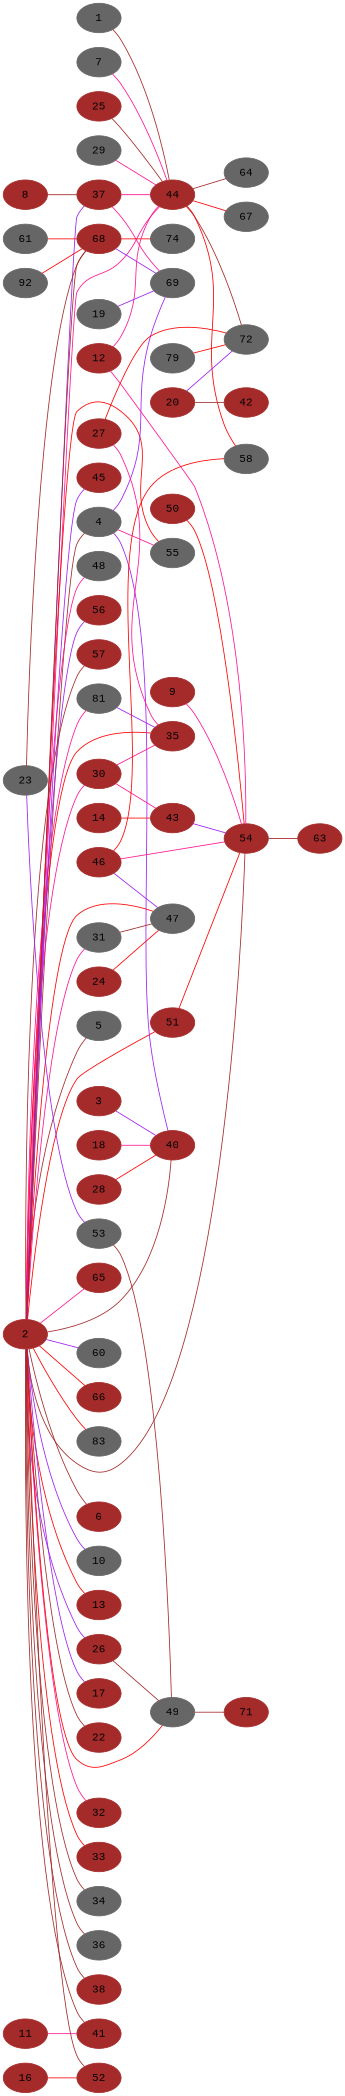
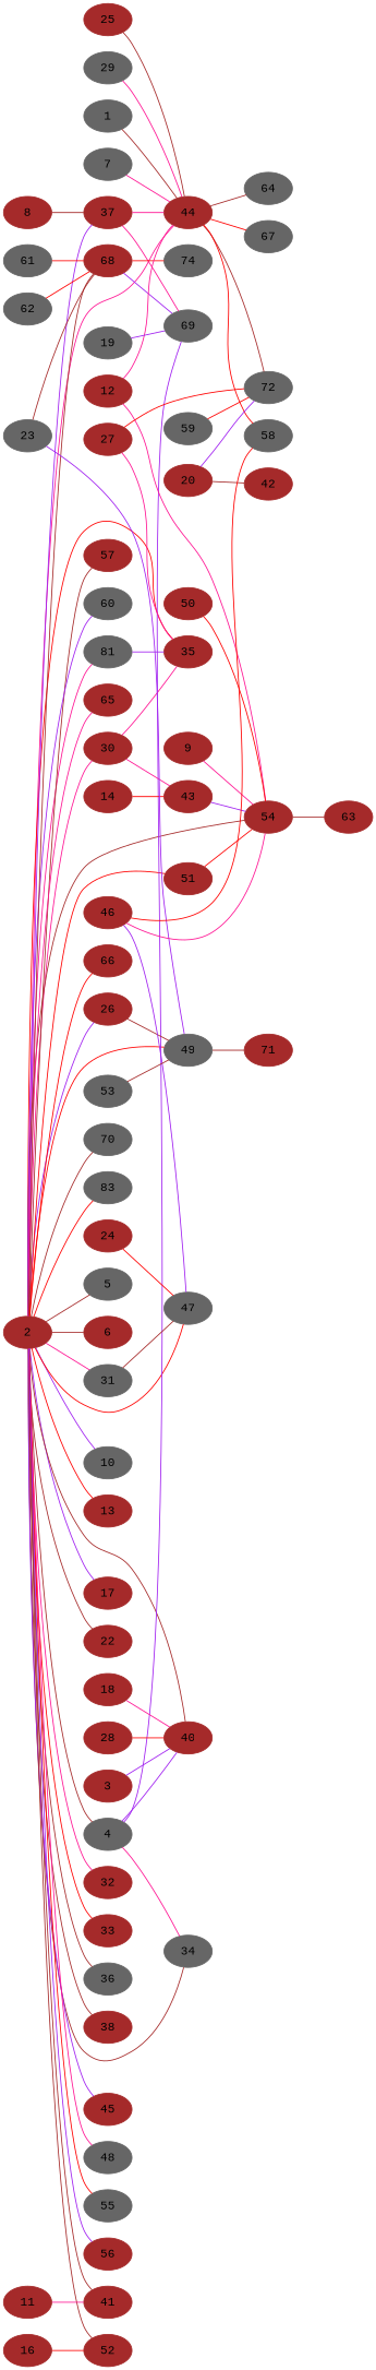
  graph {
    fontname="Liberation Mono"
    rankdir=LR
    node [color=brown fontname="Liberation Mono" style=filled]
    edge [color=brown fontname="Liberation Mono" weight=1.0]
    1 [color=gray40]
    44
    72 [color=gray40]
    58 [color=gray40]
    64 [color=gray40]
    67 [color=gray40]
    2
    4 [color=gray40]
    5 [color=gray40]
    6
    10 [color=gray40]
    13
    17
    n14 [color=gray40 label=81]
    22
    26
    30
    31 [color=gray40]
    32
    33
    34 [color=gray40]
    35
    36 [color=gray40]
    37
    38
    40
    41
    45
    47 [color=gray40]
    48 [color=gray40]
    49 [color=gray40]
    51
    52
    54
    55 [color=gray40]
    56
    57
    60 [color=gray40]
    65
    66
    68
+   70 [color=gray40]
    n43 [color=gray40 label=83]
    69 [color=gray40]
    43
    71
    63
    74 [color=gray40]
    3
    7 [color=gray40]
    8
    9
    11
    12
    14
    16
    18
    19 [color=gray40]
    20
    42
    23 [color=gray40]
    24
    25
    27
    28
    29 [color=gray40]
    46
    50
    53 [color=gray40]
-   59 [color=gray40 label=79]
+   59 [color=gray40]
    61 [color=gray40]
-   62 [color=gray40 label=92]
+   62 [color=gray40]
    1 -- 44
    44 -- 72
    44 -- 58 [color=red]
    44 -- 64
    44 -- 67 [color=red]
    2 -- 44 [color=deeppink weight=2.0]
    2 -- 4 [weight=2.0]
    2 -- 5
    2 -- 6
    2 -- 10 [color=purple]
    2 -- 13 [color=red]
    2 -- 17 [color=purple]
    2 -- n14 [color=deeppink]
    2 -- 22
    2 -- 26 [color=purple]
    2 -- 30 [color=deeppink]
    2 -- 31 [color=deeppink]
    2 -- 32 [color=deeppink]
    2 -- 33 [color=red]
    2 -- 34
    2 -- 35 [color=red]
    2 -- 36
    2 -- 37 [color=purple]
    2 -- 38
    2 -- 40
    2 -- 41
    2 -- 45 [color=purple]
    2 -- 47 [color=red]
    2 -- 48 [color=deeppink]
    2 -- 49 [color=red weight=2.0]
    2 -- 51 [color=red]
    2 -- 52
    2 -- 54 [weight=2.0]
    2 -- 55 [color=red]
    2 -- 56 [color=purple]
    2 -- 57
    2 -- 60 [color=purple]
    2 -- 65 [color=deeppink]
    2 -- 66 [color=red]
    2 -- 68
+   2 -- 70
    2 -- n43 [color=red]
-   4 -- 55 [color=deeppink]
+   4 -- 34 [color=deeppink]
    4 -- 40 [color=purple]
    4 -- 69 [color=purple]
    n14 -- 35 [color=purple]
    26 -- 49
    30 -- 35 [color=deeppink]
    30 -- 43 [color=deeppink]
    31 -- 47
    37 -- 44 [color=deeppink]
    37 -- 69 [color=deeppink]
    49 -- 71
    51 -- 54 [color=red]
    54 -- 63
    68 -- 69 [color=purple]
    68 -- 74 [color=red]
    43 -- 54 [color=purple]
    3 -- 40 [color=purple]
    7 -- 44 [color=deeppink]
    8 -- 37
    9 -- 54 [color=deeppink]
    11 -- 41 [color=deeppink]
    12 -- 44 [color=deeppink]
    12 -- 54 [color=deeppink]
    14 -- 43 [color=red]
    16 -- 52 [color=red]
    18 -- 40 [color=deeppink]
    19 -- 69 [color=purple]
    20 -- 72 [color=purple]
    20 -- 42
-   23 -- 53 [color=purple]
+   23 -- 49 [color=purple]
    23 -- 68
    24 -- 47 [color=red]
    25 -- 44
    27 -- 72 [color=red]
    27 -- 35 [color=deeppink]
    28 -- 40 [color=red]
    29 -- 44 [color=deeppink]
    46 -- 58 [color=red]
    46 -- 47 [color=purple]
    46 -- 54 [color=deeppink]
    50 -- 54 [color=red]
    53 -- 49
    59 -- 72 [color=red]
    61 -- 68 [color=red]
    62 -- 68 [color=red]
  }
